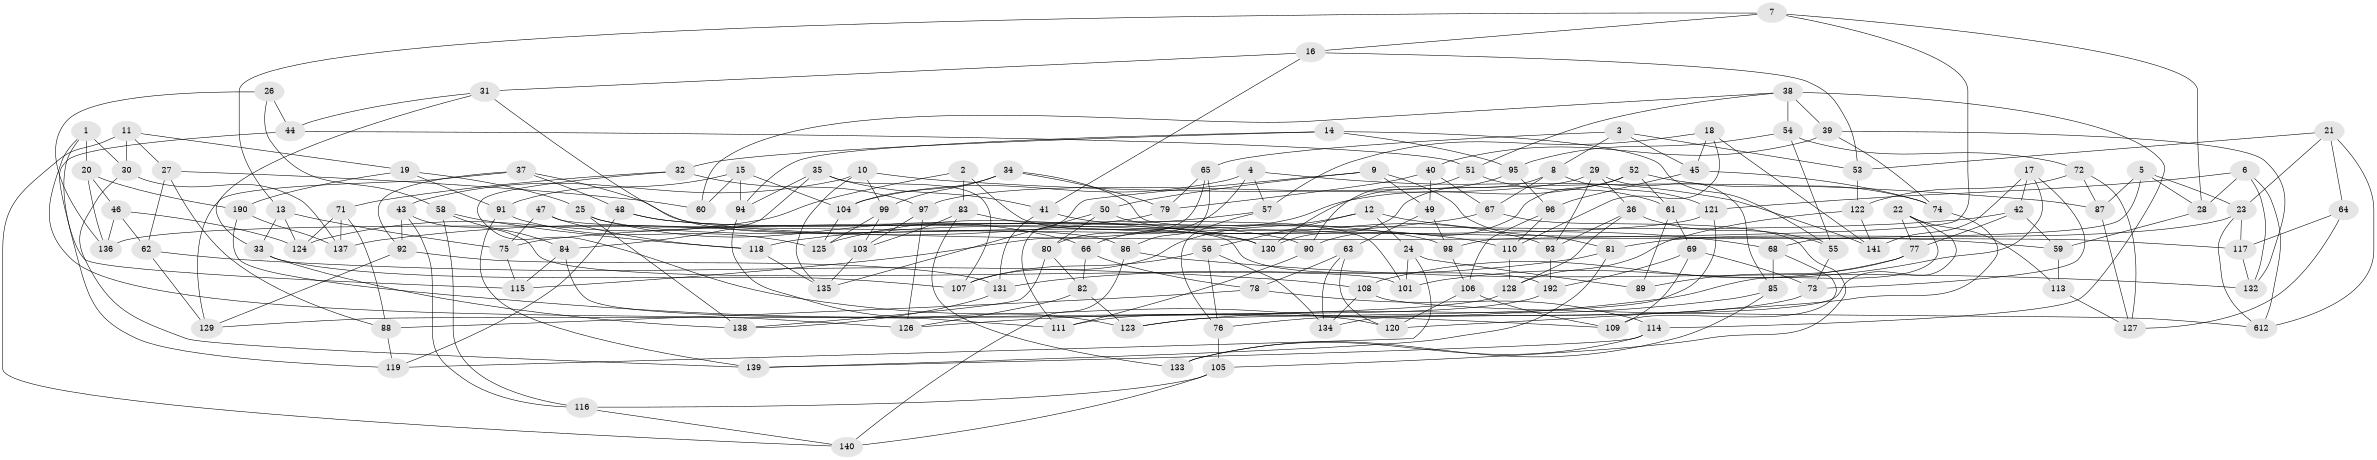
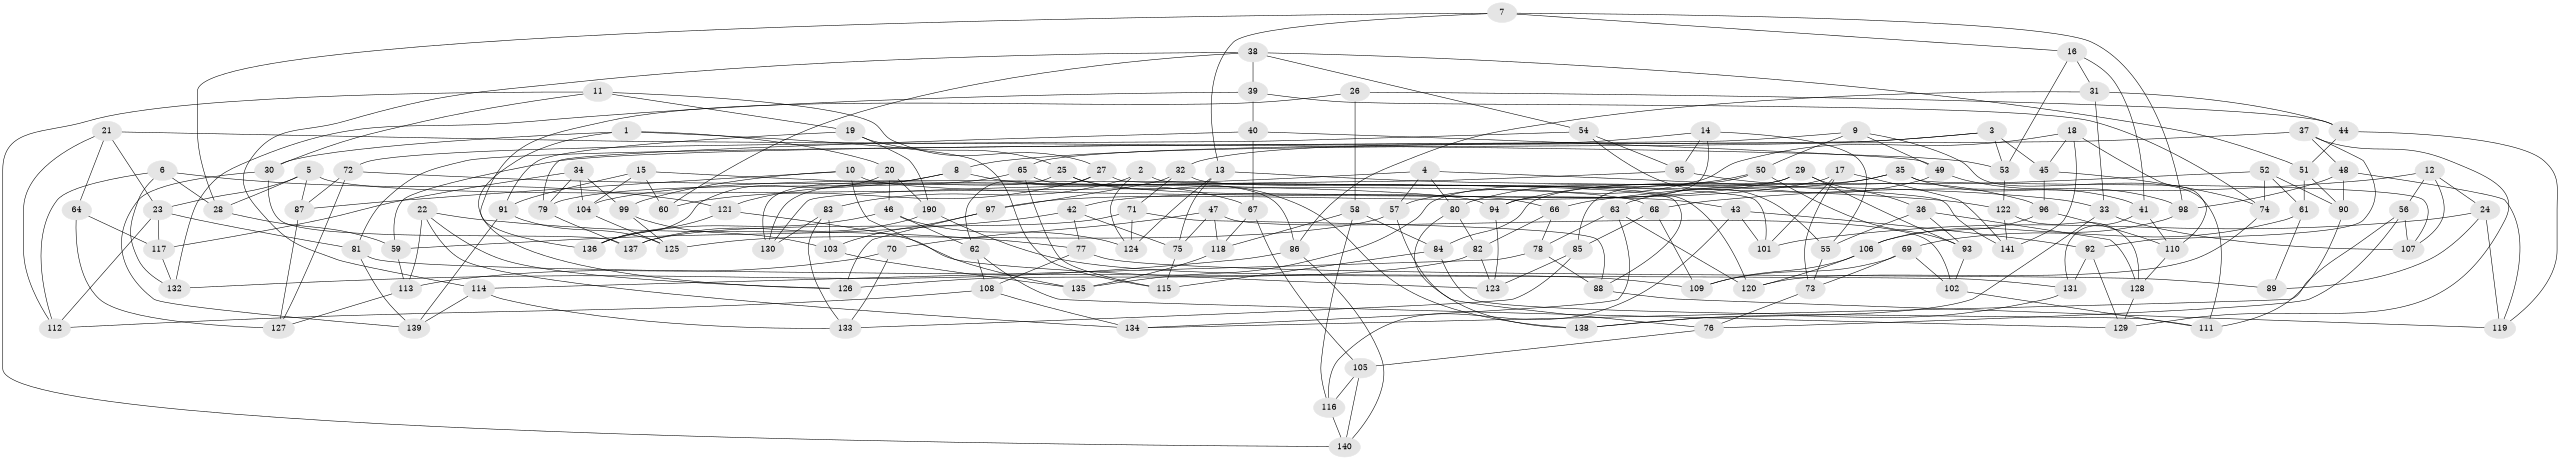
  graph {
    node [color=gray90 style=filled]
    1
    20
    30
    115
    126
    n6 [label=190]
    46
    136
    137
    139
    2
    83
    101
    124
+   70
    113
    133
    130
    103
    3
    8
    45
    53
    65
    121
    67
    74
    96
    122
    86
    79
    4
    57
    80
    104
    141
    76
    125
    138
    82
    5
    23
    28
    68
    87
-   112 [label=612]
+   112
    81
    117
    59
    85
    109
    127
    6
    132
    123
    7
    13
    16
    98
    33
    75
    31
    41
    106
    118
    105
    9
    49
    50
    111
    63
    135
    93
    131
    10
    43
    99
    92
    116
    11
    19
    27
    140
    91
    25
    60
    62
    88
    12
    24
    56
    107
    89
    119
    134
    14
    32
    55
    94
    95
    97
    71
    120
    73
    15
    44
    110
    17
    42
    77
    18
    128
    66
    21
    64
    22
    108
    78
    26
    58
    39
    40
    51
    84
    129
    29
    36
-   102 [label=192]
+   102
    34
    35
    37
    48
    90
    38
    54
    114
    61
    72
    47
    69
    52
    1 -- 20
    1 -- 30
    1 -- 115
    1 -- 126
    20 -- n6
    20 -- 46
    20 -- 136
    30 -- 137
    30 -- 139
    n6 -- 137
    n6 -- 109
    46 -- 136
    46 -- 124
    46 -- 62
    2 -- 83
    2 -- 101
    2 -- 124
    83 -- 133
    83 -- 130
    83 -- 103
+   70 -- 113
+   70 -- 133
    113 -- 127
    103 -- 135
    3 -- 8
    3 -- 45
    3 -- 53
    3 -- 65
    8 -- 130
    8 -- 121
    8 -- 67
    45 -- 74
    45 -- 96
    53 -- 122
    65 -- 115
    65 -- 86
    65 -- 79
    121 -- 136
    121 -- 123
    67 -- 118
    67 -- 105
    74 -- 120
    96 -- 106
    96 -- 110
    122 -- 141
    122 -- 128
    86 -- 132
    86 -- 140
    79 -- 137
    4 -- 57
    4 -- 80
    4 -- 104
    4 -- 141
    57 -- 76
    57 -- 125
    80 -- 138
    80 -- 82
    104 -- 125
    76 -- 105
    82 -- 126
    82 -- 123
    5 -- 23
    5 -- 28
    5 -- 68
    5 -- 87
    23 -- 112
    23 -- 81
    23 -- 117
    28 -- 59
    68 -- 85
    68 -- 109
    87 -- 127
    81 -- 139
    81 -- 131
    117 -- 132
    59 -- 113
    85 -- 133
    85 -- 123
    6 -- 121
    6 -- 28
    6 -- 112
    6 -- 132
    7 -- 28
    7 -- 13
    7 -- 16
    7 -- 98
    13 -- 124
    13 -- 33
    13 -- 75
    16 -- 53
    16 -- 31
    16 -- 41
    98 -- 106
    33 -- 138
    33 -- 107
    75 -- 115
    31 -- 86
    31 -- 33
    31 -- 44
    41 -- 131
    41 -- 110
    106 -- 109
    106 -- 120
    118 -- 135
    105 -- 116
    105 -- 140
    9 -- 81
    9 -- 49
    9 -- 50
    9 -- 111
    49 -- 98
    49 -- 63
    50 -- 80
    50 -- 135
    50 -- 93
    63 -- 134
    63 -- 120
    63 -- 78
    93 -- 102
    131 -- 138
    10 -- 87
    10 -- 135
    10 -- 43
    10 -- 99
    43 -- 101
    43 -- 92
    43 -- 116
    99 -- 103
    99 -- 125
    92 -- 131
    92 -- 129
    116 -- 140
    11 -- 30
    11 -- 19
    11 -- 27
    11 -- 140
    19 -- n6
    19 -- 91
    19 -- 25
    27 -- 60
    27 -- 62
    27 -- 88
    91 -- 139
    91 -- 125
    25 -- 130
    25 -- 138
    25 -- 66
    62 -- 108
    62 -- 129
    88 -- 119
    12 -- 68
    12 -- 24
    12 -- 56
    12 -- 107
    24 -- 101
    24 -- 89
    24 -- 119
    56 -- 76
    56 -- 107
    56 -- 134
    14 -- 32
    14 -- 55
    14 -- 94
    14 -- 95
    32 -- 97
    32 -- 71
    32 -- 120
    55 -- 73
    94 -- 123
    95 -- 130
    95 -- 96
    97 -- 126
    97 -- 103
    71 -- 137
    71 -- 124
    71 -- 88
    73 -- 76
    15 -- 104
    15 -- 91
    15 -- 60
    15 -- 94
    44 -- 119
    44 -- 51
    110 -- 128
    17 -- 101
    17 -- 141
    17 -- 73
    17 -- 42
    42 -- 59
    42 -- 75
    42 -- 77
    77 -- 89
    77 -- 108
    18 -- 45
    18 -- 57
    18 -- 141
    18 -- 110
    128 -- 129
    66 -- 82
    66 -- 78
    21 -- 53
    21 -- 23
    21 -- 112
    21 -- 64
    64 -- 117
    64 -- 127
    22 -- 126
    22 -- 113
    22 -- 134
    22 -- 77
    108 -- 112
    108 -- 134
    78 -- 88
    78 -- 114
    26 -- 136
    26 -- 44
    26 -- 58
    58 -- 118
    58 -- 116
    58 -- 84
    39 -- 74
    39 -- 132
    39 -- 40
    40 -- 67
    40 -- 79
    40 -- 49
    51 -- 90
    51 -- 61
    84 -- 115
    84 -- 111
    29 -- 85
    29 -- 93
    29 -- 97
    29 -- 36
    36 -- 93
    36 -- 55
    36 -- 128
    102 -- 111
    34 -- 79
    34 -- 104
    34 -- 117
    34 -- 99
    35 -- 41
    35 -- 107
    35 -- 94
    35 -- 84
    37 -- 59
    37 -- 92
    37 -- 129
    37 -- 48
    48 -- 98
    48 -- 119
    48 -- 90
    90 -- 111
    38 -- 60
    38 -- 39
    38 -- 51
    38 -- 54
    38 -- 114
    54 -- 55
    54 -- 95
    54 -- 72
    114 -- 139
    114 -- 133
    61 -- 89
    61 -- 69
    72 -- 122
    72 -- 87
    72 -- 127
+   47 -- 70
    47 -- 75
    47 -- 118
    47 -- 102
    69 -- 109
    69 -- 73
    69 -- 102
    52 -- 74
    52 -- 66
    52 -- 90
    52 -- 61
  }
